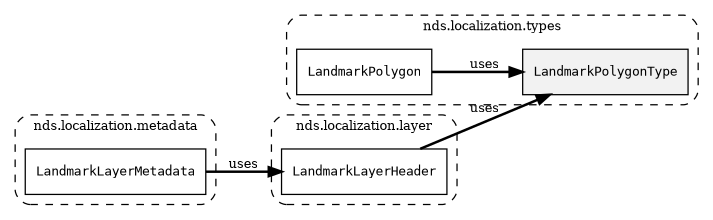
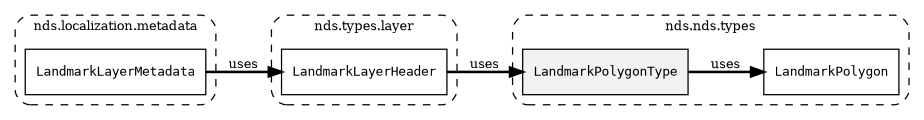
  digraph {
    fontsize=10
    rankdir=LR
    node [fontsize=10 shape=box]
    edge [fontsize=10 style=bold]
    n1 [fillcolor="#0000000D" label=<<font face="monospace"><table align="center" border="0" cellspacing="0" cellpadding="0"><tr><td href="../../../content/packages/nds.localization.types.html#Enum-LandmarkPolygonType" title="Enum defined in nds.localization.types">LandmarkPolygonType</td></tr></table></font>> style=filled]
    n2 [label=<<font face="monospace"><table align="center" border="0" cellspacing="0" cellpadding="0"><tr><td href="../../../content/packages/nds.localization.types.html#Structure-LandmarkPolygon" title="Structure defined in nds.localization.types">LandmarkPolygon</td></tr></table></font>>]
    n3 [label=<<font face="monospace"><table align="center" border="0" cellspacing="0" cellpadding="0"><tr><td href="../../../content/packages/nds.localization.layer.html#Structure-LandmarkLayerHeader" title="Structure defined in nds.localization.layer">LandmarkLayerHeader</td></tr></table></font>>]
    n4 [label=<<font face="monospace"><table align="center" border="0" cellspacing="0" cellpadding="0"><tr><td href="../../../content/packages/nds.localization.metadata.html#Structure-LandmarkLayerMetadata" title="Structure defined in nds.localization.metadata">LandmarkLayerMetadata</td></tr></table></font>>]
    subgraph cluster_1 {
-     label="nds.localization.types"
+     label="nds.nds.types"
      style="dashed, rounded"
      n1
      n2
    }
    subgraph cluster_2 {
-     label="nds.localization.layer"
+     label="nds.types.layer"
      style="dashed, rounded"
      n3
    }
    subgraph cluster_3 {
      label="nds.localization.metadata"
      style="dashed, rounded"
      n4
    }
-   n2 -> n1 [label=uses]
+   n1 -> n2 [label=uses]
    n3 -> n1 [label=uses]
    n4 -> n3 [label=uses]
  }
